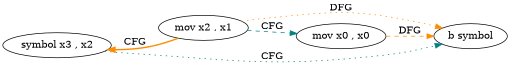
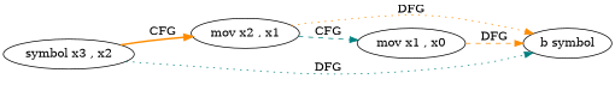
  digraph {
    rankdir=LR
    edge [color=darkorange style=dotted]
    n1 [label="symbol x3 , x2"]
    n2 [label="mov x2 , x1"]
    n3 [label="b symbol"]
-   n4 [label="mov x0 , x0"]
-   n2 -> n1 [label=CFG style=bold]
-   n1 -> n3 [color=teal label=CFG]
+   n4 [label="mov x1 , x0"]
+   n1 -> n2 [label=CFG style=bold]
+   n1 -> n3 [color=teal label=DFG]
    n2 -> n3 [label=DFG]
    n2 -> n4 [color=teal label=CFG style=dashed]
    n4 -> n3 [label=DFG style=dashed]
  }
